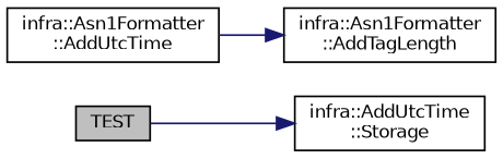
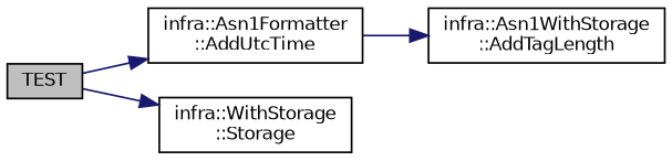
  digraph {
    rankdir=LR
    node [color=black fillcolor=white fontname=Helvetica fontsize=10 shape=record style=filled]
    edge [color=midnightblue fontname=Helvetica fontsize=10 labelfontname=Helvetica labelfontsize=10 style=solid]
    n1 [fillcolor=grey75 fontcolor=black height=0.2 label=TEST width=0.4]
    n2 [height=0.2 label="infra::Asn1Formatter\l::AddUtcTime" width=0.4]
-   n3 [height=0.2 label="infra::AddUtcTime\l::Storage" width=0.4]
-   n4 [height=0.2 label="infra::Asn1Formatter\l::AddTagLength" width=0.4]
+   n3 [height=0.2 label="infra::WithStorage\l::Storage" width=0.4]
+   n4 [height=0.2 label="infra::Asn1WithStorage\l::AddTagLength" width=0.4]
+   n1 -> n2
    n1 -> n3
    n2 -> n4
  }
